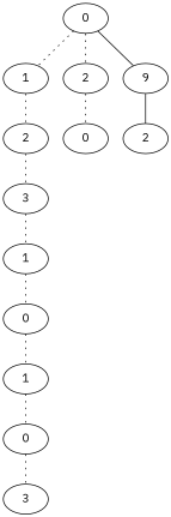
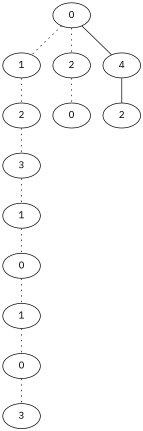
  graph {
    fontname="IBM Plex Sans"
    node [fontname="IBM Plex Sans"]
    edge [style=dotted fontname="IBM Plex Sans"]
    n1 [label=0]
    n2 [label=1]
    n3 [label=2]
-   n4 [label=9]
+   n4 [label=4]
    n5 [label=2]
    n6 [label=3]
    n7 [label=1]
    n8 [label=0]
    n9 [label=1]
    n10 [label=0]
    n11 [label=3]
    n12 [label=0]
    n13 [label=2]
    n1 -- n2
    n1 -- n3
    n1 -- n4 [style=""]
    n2 -- n5
    n3 -- n12
    n4 -- n13 [style=""]
    n5 -- n6
    n6 -- n7
    n7 -- n8
    n8 -- n9
    n9 -- n10
    n10 -- n11
  }
